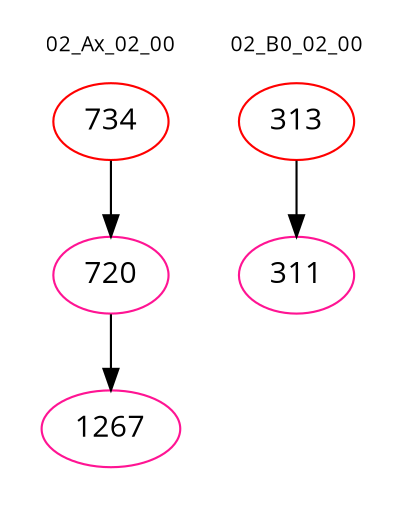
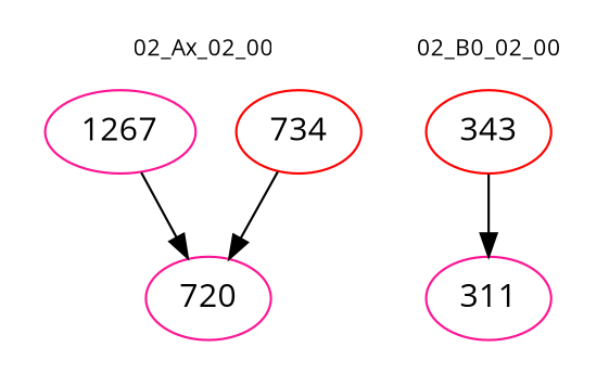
  digraph {
    fontname="Open Sans"
    node [color=deeppink fontname="Open Sans"]
    edge [color=black fontname="Open Sans"]
    n1 [color=red label=734]
    n2 [label=720]
    n3 [label=1267]
-   n4 [color=red label=313]
+   n4 [color=red label=343]
    n5 [label=311]
    subgraph cluster_1 {
      color=white
      fontsize=10
      label="02_Ax_02_00"
      n1
      n2
      n3
    }
    subgraph cluster_2 {
      color=white
      fontsize=10
      label="02_B0_02_00"
      n4
      n5
    }
    n1 -> n2
-   n2 -> n3
+   n3 -> n2
    n4 -> n5
  }
